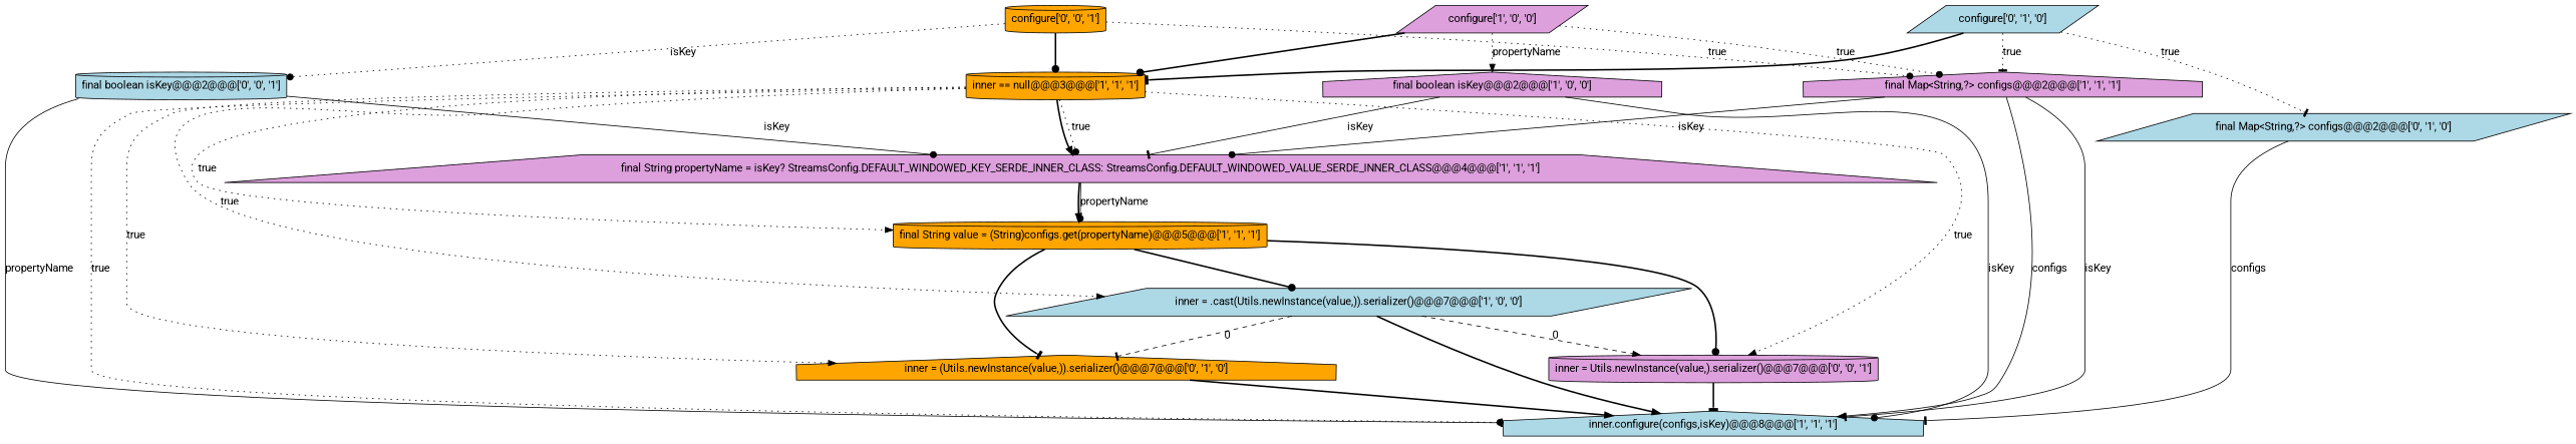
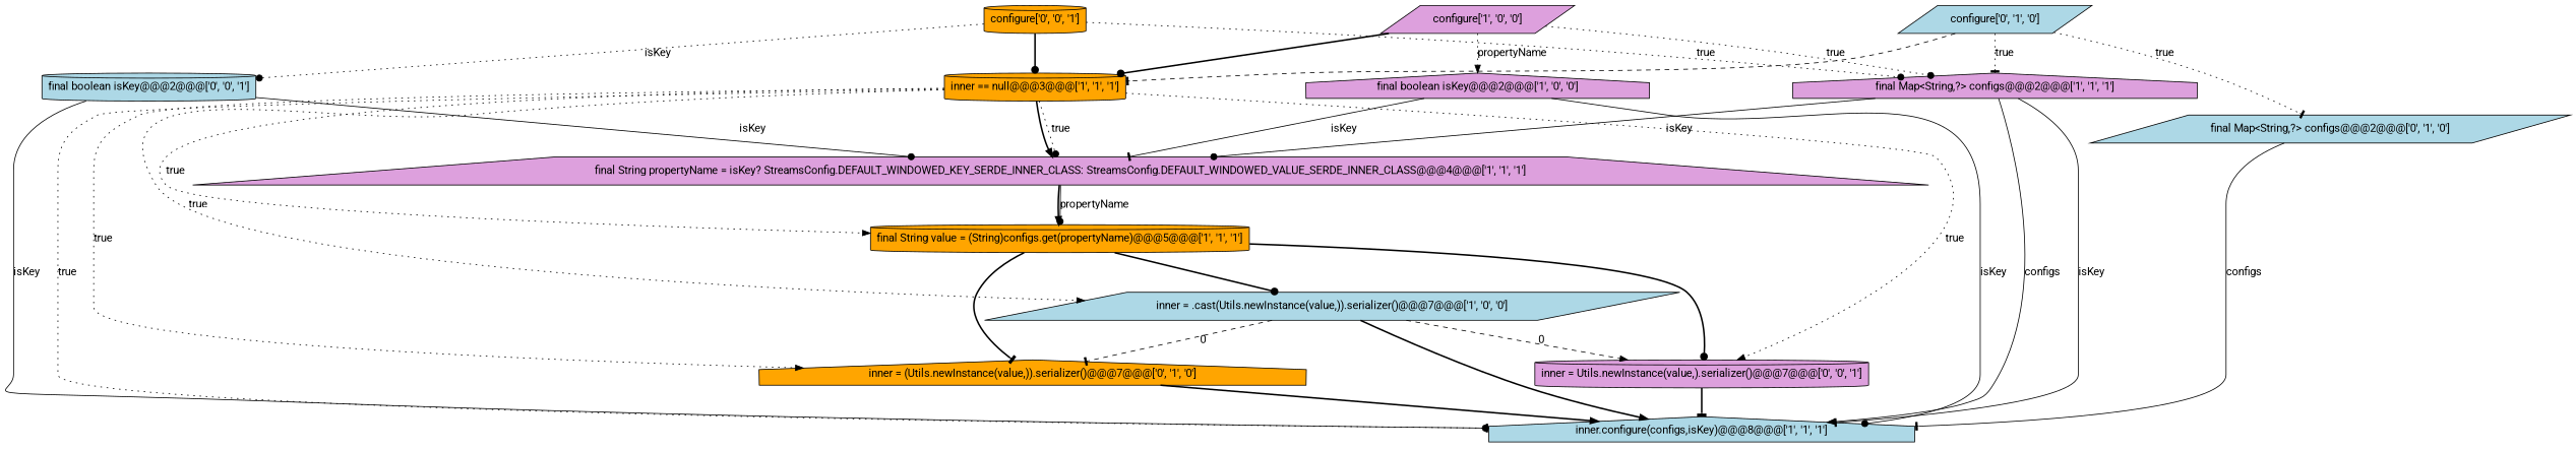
  digraph {
    fontname=Roboto
    node [fillcolor=lightblue fontname=Roboto shape=cylinder style=filled]
    edge [arrowhead=dot fontname=Roboto style=dotted]
    n1 [fillcolor=orange label="inner == null@@@3@@@['1', '1', '1']"]
    n2 [fillcolor=orange label="final String value = (String)configs.get(propertyName)@@@5@@@['1', '1', '1']"]
    n3 [label="inner.configure(configs,isKey)@@@8@@@['1', '1', '1']" shape=house]
    n4 [fillcolor=orange label="inner = (Utils.newInstance(value,)).serializer()@@@7@@@['0', '1', '0']" shape=house]
    n5 [fillcolor=plum label="final String propertyName = isKey? StreamsConfig.DEFAULT_WINDOWED_KEY_SERDE_INNER_CLASS: StreamsConfig.DEFAULT_WINDOWED_VALUE_SERDE_INNER_CLASS@@@4@@@['1', '1', '1']" shape=trapezium]
    n6 [label="inner = .cast(Utils.newInstance(value,)).serializer()@@@7@@@['1', '0', '0']" shape=parallelogram]
    n7 [fillcolor=plum label="inner = Utils.newInstance(value,).serializer()@@@7@@@['0', '0', '1']"]
    n8 [fillcolor=plum label="final Map<String,?> configs@@@2@@@['1', '1', '1']" shape=house]
    n9 [label="final boolean isKey@@@2@@@['0', '0', '1']"]
    n10 [label="final Map<String,?> configs@@@2@@@['0', '1', '0']" shape=parallelogram]
    n11 [fillcolor=orange label="configure['0', '0', '1']"]
    n12 [fillcolor=plum label="final boolean isKey@@@2@@@['1', '0', '0']" shape=house]
    n13 [label="configure['0', '1', '0']" shape=parallelogram]
    n14 [fillcolor=plum label="configure['1', '0', '0']" shape=parallelogram]
    n1 -> n2 [arrowhead=normal label=true]
    n1 -> n3 [label=true]
    n1 -> n4 [arrowhead=normal label=true]
    n1 -> n5 [arrowhead=normal style=bold]
    n1 -> n5 [label=true]
    n1 -> n6 [arrowhead=normal label=true]
    n1 -> n7 [arrowhead=normal label=true]
    n2 -> n4 [arrowhead=tee style=bold]
    n2 -> n6 [style=bold]
    n2 -> n7 [style=bold]
    n4 -> n3 [arrowhead=normal style=bold]
    n5 -> n2 [arrowhead=normal style=bold]
    n5 -> n2 [label=propertyName style=solid]
    n6 -> n3 [arrowhead=normal style=bold]
    n6 -> n4 [arrowhead=tee label=0 style=dashed]
    n6 -> n7 [arrowhead=normal label=0 style=dashed]
    n7 -> n3 [arrowhead=tee style=bold]
    n8 -> n3 [arrowhead=normal label=configs style=solid]
    n8 -> n3 [arrowhead=tee label=isKey style=solid]
    n8 -> n5 [label=isKey style=solid]
-   n9 -> n3 [arrowhead=tee label=propertyName style=solid]
+   n9 -> n3 [arrowhead=tee label=isKey style=solid]
    n9 -> n5 [label=isKey style=solid]
    n10 -> n3 [arrowhead=tee label=configs style=solid]
    n11 -> n1 [style=bold]
    n11 -> n8 [label=true]
    n11 -> n9 [label=isKey]
    n12 -> n3 [label=isKey style=solid]
    n12 -> n5 [arrowhead=tee label=isKey style=solid]
-   n13 -> n1 [arrowhead=tee style=bold]
+   n13 -> n1 [arrowhead=tee style=dashed]
    n13 -> n8 [arrowhead=tee label=true]
    n13 -> n10 [arrowhead=tee label=true]
    n14 -> n1 [style=bold]
    n14 -> n8 [label=true]
    n14 -> n12 [arrowhead=normal label=propertyName]
  }
